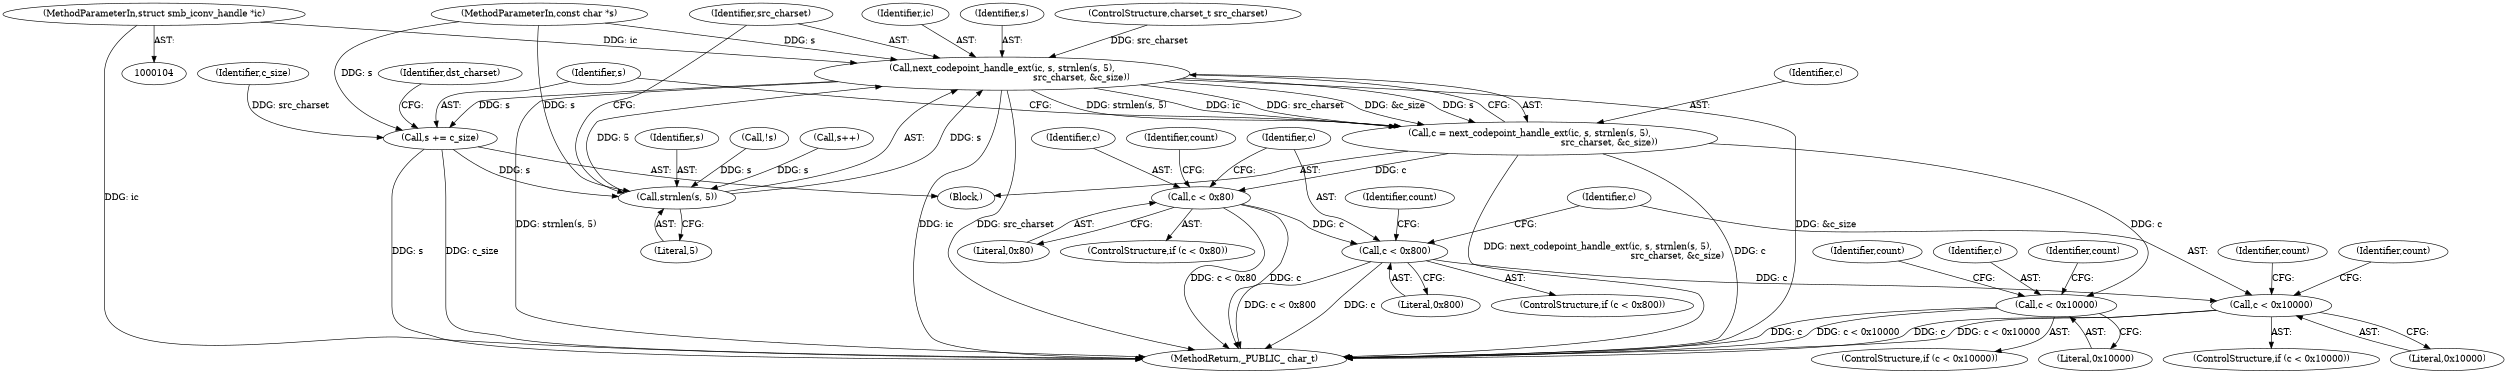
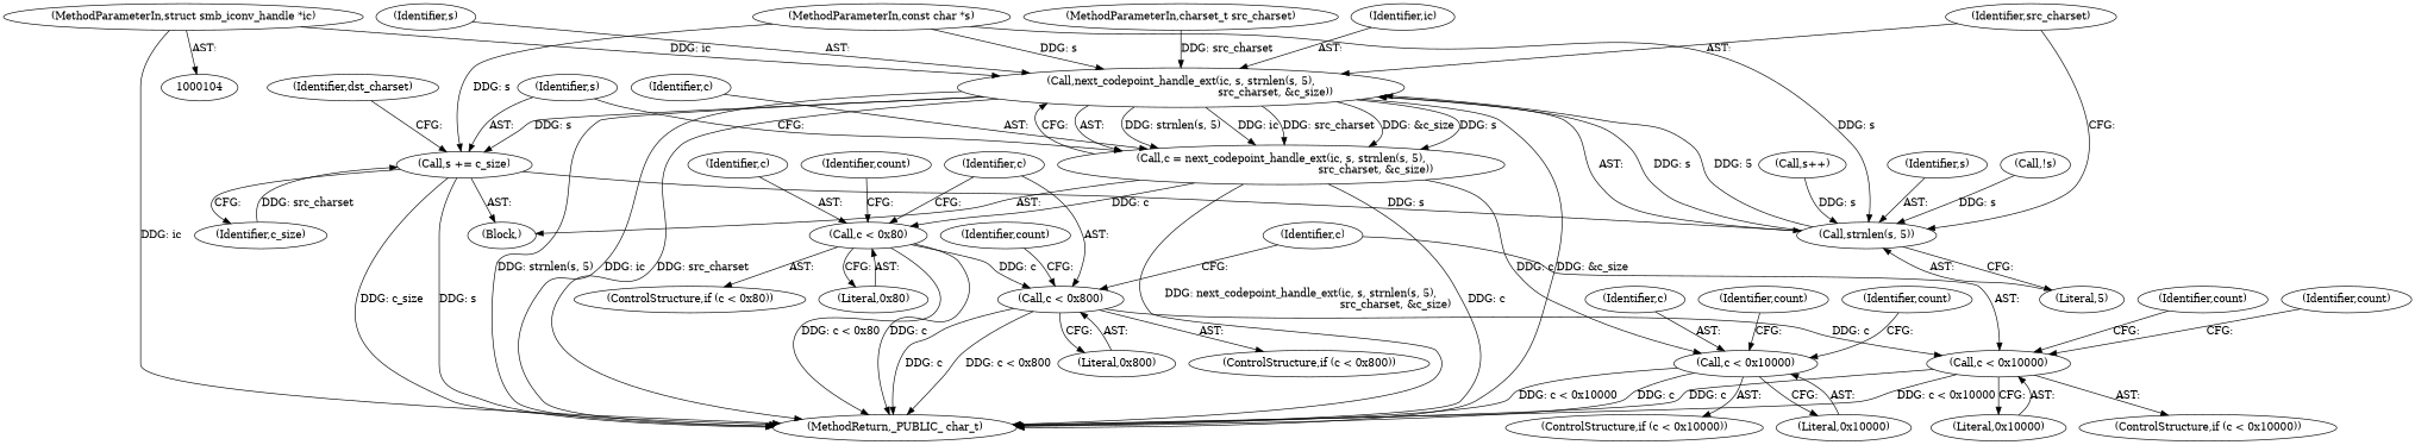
  digraph {
    n1 [label="(MethodParameterIn,struct smb_iconv_handle *ic)"]
    n2 [label="(Call,next_codepoint_handle_ext(ic, s, strnlen(s, 5),\n                                                         src_charset, &c_size))"]
    n3 [label="(MethodReturn,_PUBLIC_ char_t)"]
    1000104
    n5 [label="(Call,c = next_codepoint_handle_ext(ic, s, strnlen(s, 5),\n                                                         src_charset, &c_size))"]
    n6 [label="(Call,s += c_size)"]
    n7 [label="(Call,c < 0x10000)"]
    n8 [label="(Call,c < 0x80)"]
    n9 [label="(Block,)"]
    n10 [label="(Call,strnlen(s, 5))"]
    n11 [label="(Identifier,c_size)"]
    n12 [label="(ControlStructure,if (c < 0x10000))"]
    n13 [label="(Literal,0x10000)"]
    n14 [label="(Call,c < 0x800)"]
    n15 [label="(Literal,0x80)"]
    n16 [label="(ControlStructure,if (c < 0x80))"]
    n17 [label="(Call,c < 0x10000)"]
    n18 [label="(Literal,0x800)"]
    n19 [label="(ControlStructure,if (c < 0x800))"]
    n20 [label="(ControlStructure,if (c < 0x10000))"]
    n21 [label="(Literal,0x10000)"]
    n22 [label="(Literal,5)"]
    n23 [label="(Identifier,c)"]
    n24 [label="(Identifier,count)"]
    n25 [label="(Identifier,c)"]
    n26 [label="(Identifier,ic)"]
    n27 [label="(Identifier,c)"]
    n28 [label="(Call,s++)"]
    n29 [label="(Identifier,src_charset)"]
    n30 [label="(Identifier,count)"]
    n31 [label="(Identifier,c)"]
    n32 [label="(Identifier,count)"]
    n33 [label="(Identifier,count)"]
    n34 [label="(Identifier,c)"]
    n35 [label="(MethodParameterIn,const char *s)"]
    n36 [label="(Identifier,s)"]
    n37 [label="(Identifier,s)"]
    n38 [label="(Identifier,count)"]
    n39 [label="(Identifier,s)"]
    n40 [label="(Identifier,count)"]
-   n41 [label="(ControlStructure,charset_t src_charset)"]
+   n41 [label="(MethodParameterIn,charset_t src_charset)"]
    n42 [label="(Call,!s)"]
    n43 [label="(Identifier,dst_charset)"]
    n1 -> n2 [label="DDG: ic"]
    n1 -> n3 [label="DDG: ic"]
    n1 -> 1000104 [label="AST: "]
    n2 -> n3 [label="DDG: &c_size"]
    n2 -> n3 [label="DDG: strnlen(s, 5)"]
    n2 -> n3 [label="DDG: ic"]
    n2 -> n3 [label="DDG: src_charset"]
    n2 -> n5 [label="AST: "]
    n2 -> n5 [label="DDG: strnlen(s, 5)"]
    n2 -> n5 [label="DDG: ic"]
    n2 -> n5 [label="DDG: src_charset"]
    n2 -> n5 [label="DDG: &c_size"]
    n2 -> n5 [label="DDG: s"]
    n2 -> n6 [label="DDG: s"]
    n5 -> n2 [label="CFG: "]
    n5 -> n3 [label="DDG: c"]
    n5 -> n3 [label="DDG: next_codepoint_handle_ext(ic, s, strnlen(s, 5),\n                                                         src_charset, &c_size)"]
    n5 -> n7 [label="DDG: c"]
    n5 -> n8 [label="DDG: c"]
    n5 -> n9 [label="AST: "]
    n6 -> n3 [label="DDG: s"]
    n6 -> n3 [label="DDG: c_size"]
    n6 -> n9 [label="AST: "]
    n6 -> n10 [label="DDG: s"]
+   n6 -> n11 [label="CFG: "]
    n7 -> n3 [label="DDG: c"]
    n7 -> n3 [label="DDG: c < 0x10000"]
    n7 -> n12 [label="AST: "]
    n7 -> n13 [label="CFG: "]
    n8 -> n3 [label="DDG: c"]
    n8 -> n3 [label="DDG: c < 0x80"]
    n8 -> n14 [label="DDG: c"]
    n8 -> n15 [label="CFG: "]
    n8 -> n16 [label="AST: "]
    n10 -> n2 [label="AST: "]
    n10 -> n2 [label="DDG: s"]
    n10 -> n2 [label="DDG: 5"]
    n10 -> n22 [label="CFG: "]
    n11 -> n6 [label="DDG: src_charset"]
    n13 -> n7 [label="AST: "]
    n14 -> n3 [label="DDG: c"]
    n14 -> n3 [label="DDG: c < 0x800"]
    n14 -> n17 [label="DDG: c"]
    n14 -> n18 [label="CFG: "]
    n14 -> n19 [label="AST: "]
    n15 -> n8 [label="AST: "]
    n17 -> n3 [label="DDG: c"]
    n17 -> n3 [label="DDG: c < 0x10000"]
    n17 -> n20 [label="AST: "]
    n17 -> n21 [label="CFG: "]
    n18 -> n14 [label="AST: "]
    n21 -> n17 [label="AST: "]
    n22 -> n10 [label="AST: "]
    n23 -> n8 [label="AST: "]
    n24 -> n7 [label="CFG: "]
    n25 -> n8 [label="CFG: "]
    n25 -> n14 [label="AST: "]
    n26 -> n2 [label="AST: "]
    n27 -> n14 [label="CFG: "]
    n27 -> n17 [label="AST: "]
    n28 -> n10 [label="DDG: s"]
    n29 -> n2 [label="AST: "]
    n29 -> n10 [label="CFG: "]
    n30 -> n7 [label="CFG: "]
    n31 -> n5 [label="AST: "]
    n32 -> n17 [label="CFG: "]
    n33 -> n17 [label="CFG: "]
    n34 -> n7 [label="AST: "]
    n35 -> n2 [label="DDG: s"]
    n35 -> n6 [label="DDG: s"]
    n35 -> n10 [label="DDG: s"]
    n36 -> n2 [label="AST: "]
    n37 -> n10 [label="AST: "]
    n38 -> n8 [label="CFG: "]
    n39 -> n5 [label="CFG: "]
    n39 -> n6 [label="AST: "]
    n40 -> n14 [label="CFG: "]
    n41 -> n2 [label="DDG: src_charset"]
    n42 -> n10 [label="DDG: s"]
    n43 -> n6 [label="CFG: "]
  }
